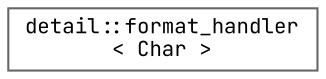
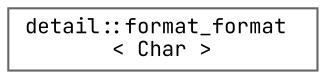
  digraph {
    rankdir=TB
    fontname="JetBrains Mono"
-   n1 [color=grey40 fillcolor=white fontname="JetBrains Mono" fontsize=10 height=0.2 label="detail::format_handler\l\< Char \>" shape=box style=filled width=0.4]
+   n1 [color=grey40 fillcolor=white fontname="JetBrains Mono" fontsize=10 height=0.2 label="detail::format_format\l\< Char \>" shape=box style=filled width=0.4]
  }
